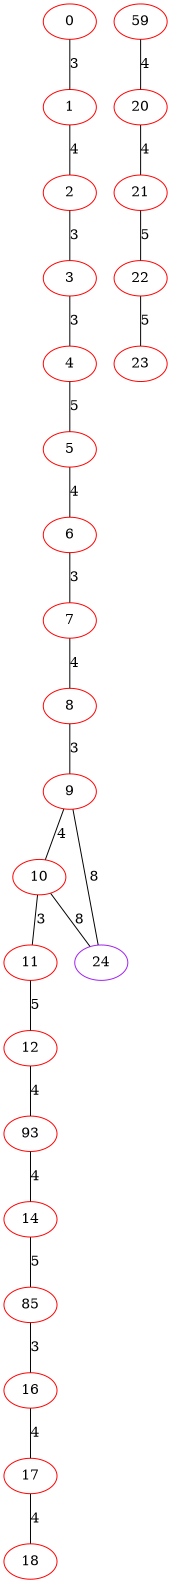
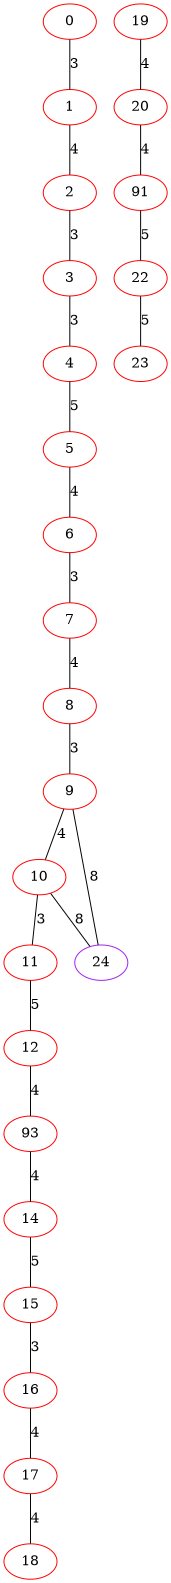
  graph {
    node [color=red weight=1]
    0
    1
    2
    3
    4
    5
    6
    7
    8
    9
    10
    24 [color=purple weight=4]
    11
    12
    n15 [label=93]
    14
-   15 [label=85]
+   15
    16
    17
    18
-   19 [label=59]
+   19
    20
-   21
+   21 [label=91]
    22
    23
    0 -- 1 [label=3]
    1 -- 2 [label=4]
    2 -- 3 [label=3]
    3 -- 4 [label=3]
    4 -- 5 [label=5]
    5 -- 6 [label=4]
    6 -- 7 [label=3]
    7 -- 8 [label=4]
    8 -- 9 [label=3]
    9 -- 10 [label=4]
    9 -- 24 [label=8]
    10 -- 24 [label=8]
    10 -- 11 [label=3]
    11 -- 12 [label=5]
    12 -- n15 [label=4]
    n15 -- 14 [label=4]
    14 -- 15 [label=5]
    15 -- 16 [label=3]
    16 -- 17 [label=4]
    17 -- 18 [label=4]
    19 -- 20 [label=4]
    20 -- 21 [label=4]
    21 -- 22 [label=5]
    22 -- 23 [label=5]
  }
